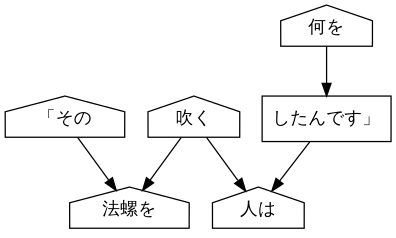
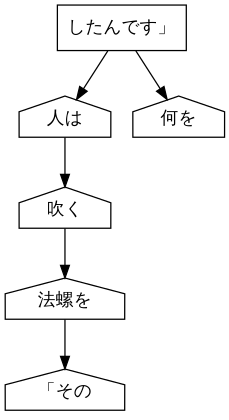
  digraph {
    fontname="Liberation Sans"
    node [fontname="Liberation Sans" shape=house]
    edge [fontname="Liberation Sans"]
    n1 [label="「その"]
    n2 [label="法螺を"]
    n3 [label="吹く"]
    n4 [label="人は"]
    n5 [label="したんです」" shape=box]
    n6 [label="何を"]
-   n1 -> n2
+   n2 -> n1
    n3 -> n2
-   n3 -> n4
+   n4 -> n3
    n5 -> n4
-   n6 -> n5
+   n5 -> n6
  }
